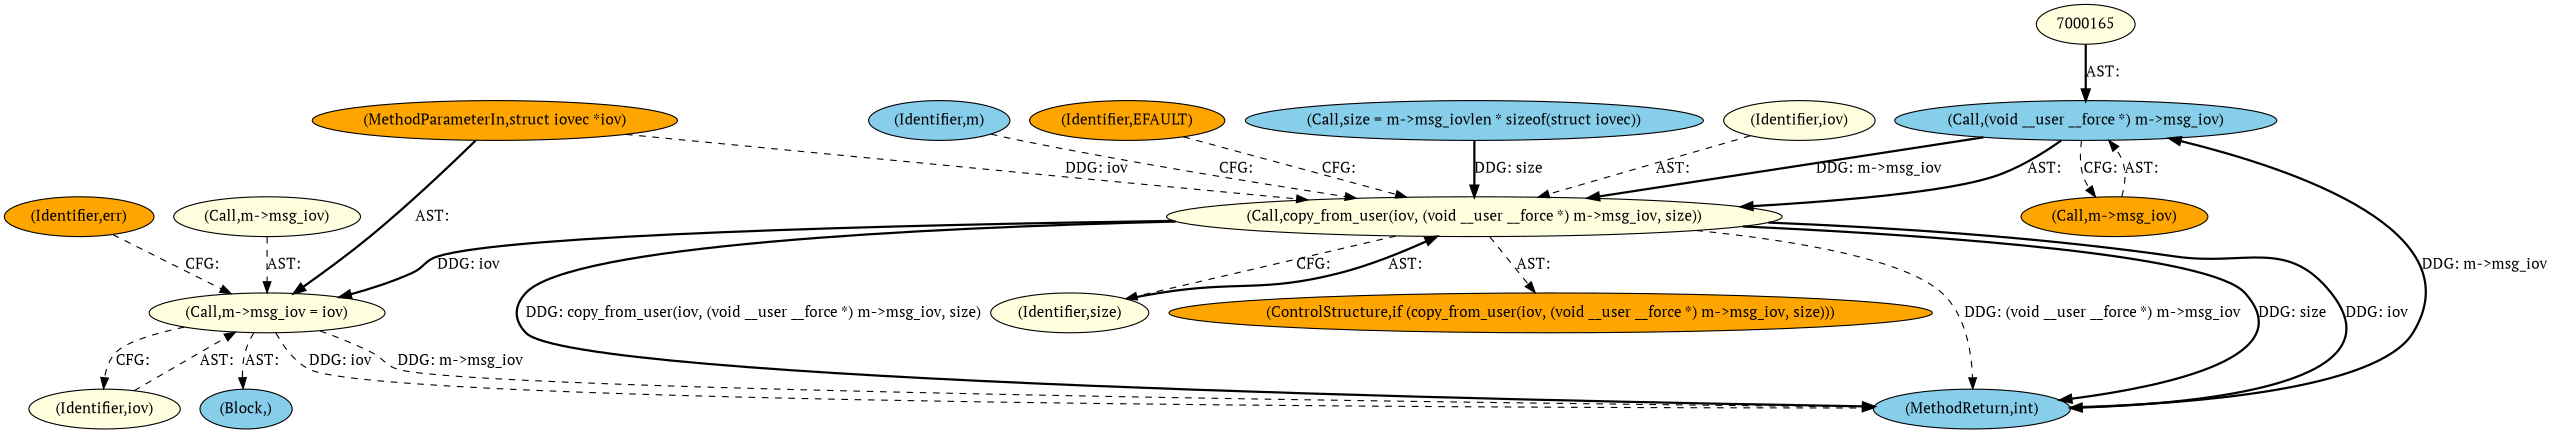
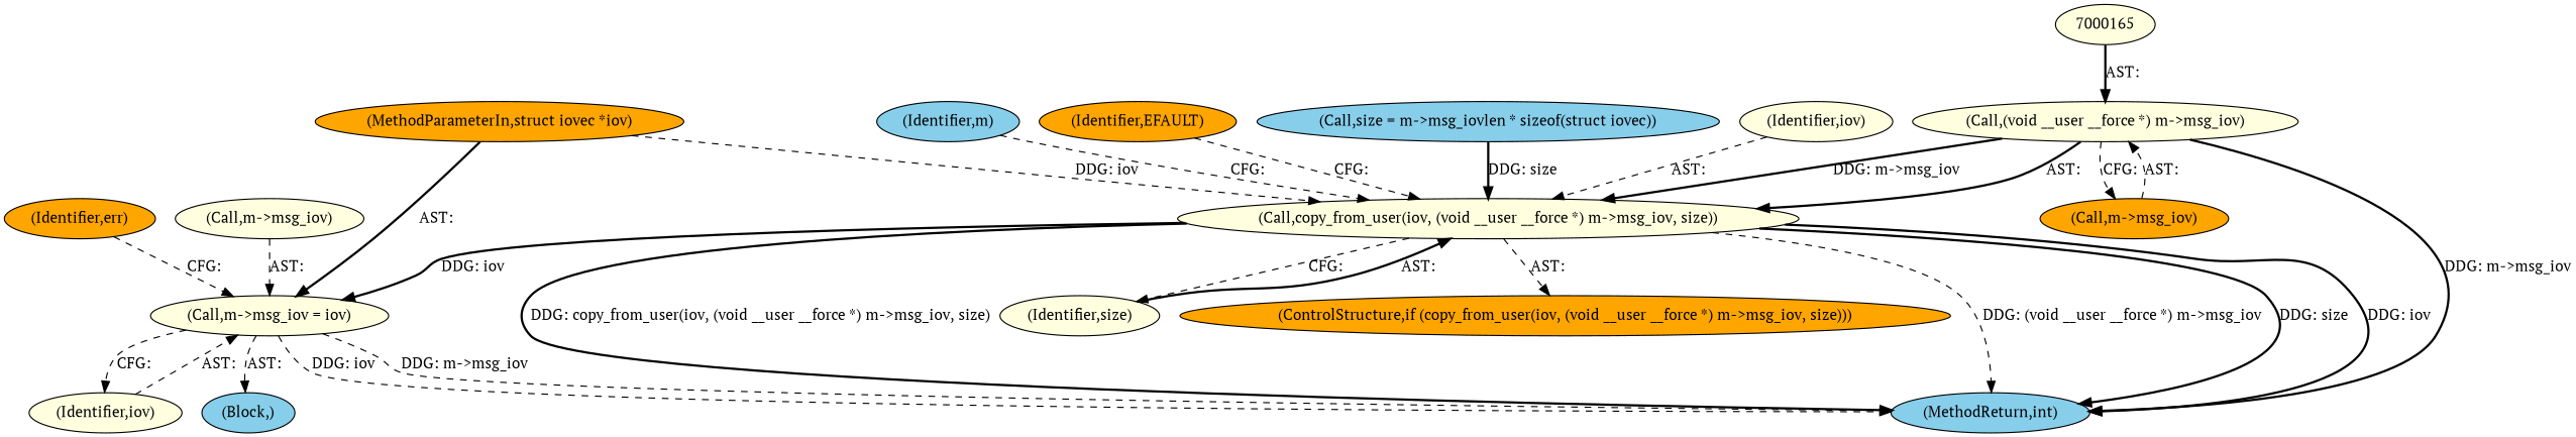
  digraph {
    fontname="PT Serif"
    node [fillcolor=lightyellow fontname="PT Serif" style=filled]
    edge [fontname="PT Serif" style=dashed]
-   n1 [fillcolor=skyblue label="(Call,(void __user __force *) m->msg_iov)"]
+   n1 [label="(Call,(void __user __force *) m->msg_iov)"]
    n2 [label="(Call,copy_from_user(iov, (void __user __force *) m->msg_iov, size))"]
    n3 [fillcolor=orange label="(Call,m->msg_iov)"]
    n4 [fillcolor=skyblue label="(MethodReturn,int)"]
    n5 [label="(Call,m->msg_iov = iov)"]
    n6 [label="(Identifier,size)"]
    n7 [fillcolor=orange label="(ControlStructure,if (copy_from_user(iov, (void __user __force *) m->msg_iov, size)))"]
    n8 [label="(Identifier,iov)"]
    n9 [fillcolor=skyblue label="(Block,)"]
    n10 [fillcolor=orange label="(Identifier,err)"]
    n11 [label="(Call,m->msg_iov)"]
    n12 [fillcolor=orange label="(MethodParameterIn,struct iovec *iov)"]
    n13 [fillcolor=skyblue label="(Identifier,m)"]
    n14 [fillcolor=orange label="(Identifier,EFAULT)"]
    n15 [fillcolor=skyblue label="(Call,size = m->msg_iovlen * sizeof(struct iovec))"]
    n16 [label="(Identifier,iov)"]
    n17 [label=7000165]
    n1 -> n2 [label="AST: " style=bold]
    n1 -> n2 [label="DDG: m->msg_iov" style=bold]
    n1 -> n3 [label="CFG: "]
-   n4 -> n1 [label="DDG: m->msg_iov" style=bold]
+   n1 -> n4 [label="DDG: m->msg_iov" style=bold]
    n2 -> n4 [label="DDG: (void __user __force *) m->msg_iov"]
    n2 -> n4 [label="DDG: size" style=bold]
    n2 -> n4 [label="DDG: iov" style=bold]
    n2 -> n4 [label="DDG: copy_from_user(iov, (void __user __force *) m->msg_iov, size)" style=bold]
    n2 -> n5 [label="DDG: iov" style=bold]
    n2 -> n6 [label="CFG: "]
    n2 -> n7 [label="AST: "]
    n3 -> n1 [label="AST: "]
    n5 -> n4 [label="DDG: iov"]
    n5 -> n4 [label="DDG: m->msg_iov"]
    n5 -> n8 [label="CFG: "]
    n5 -> n9 [label="AST: "]
    n6 -> n2 [label="AST: " style=bold]
    n8 -> n5 [label="AST: "]
    n10 -> n5 [label="CFG: "]
    n11 -> n5 [label="AST: "]
    n12 -> n2 [label="DDG: iov"]
    n12 -> n5 [label="AST: " style=bold]
    n13 -> n2 [label="CFG: "]
    n14 -> n2 [label="CFG: "]
    n15 -> n2 [label="DDG: size" style=bold]
    n16 -> n2 [label="AST: "]
    n17 -> n1 [label="AST: " style=bold]
  }
